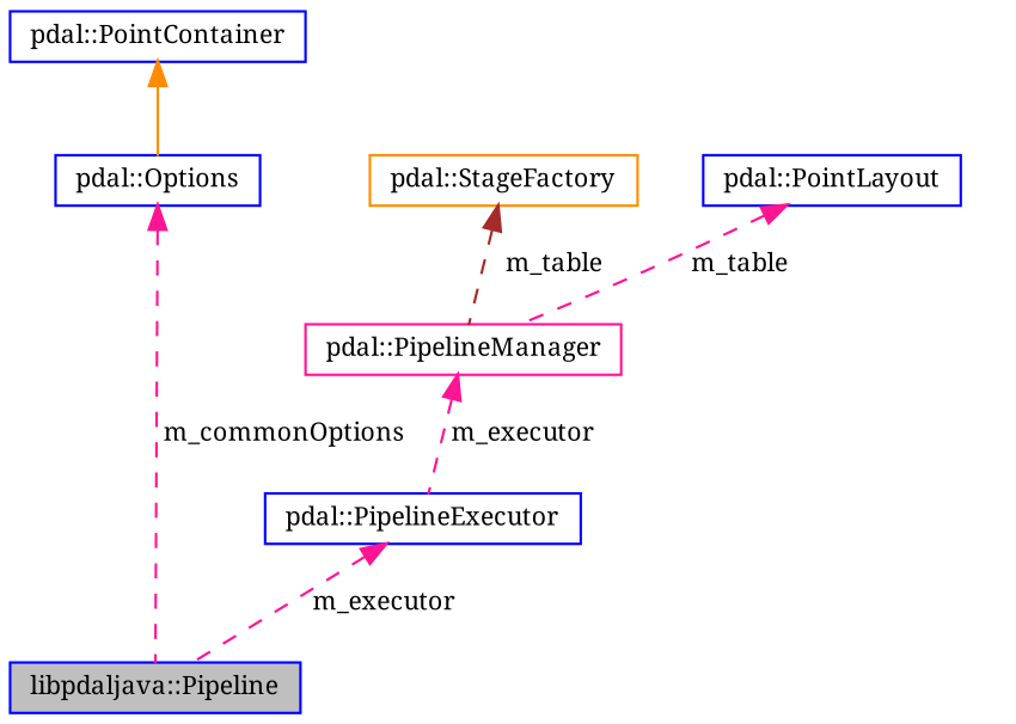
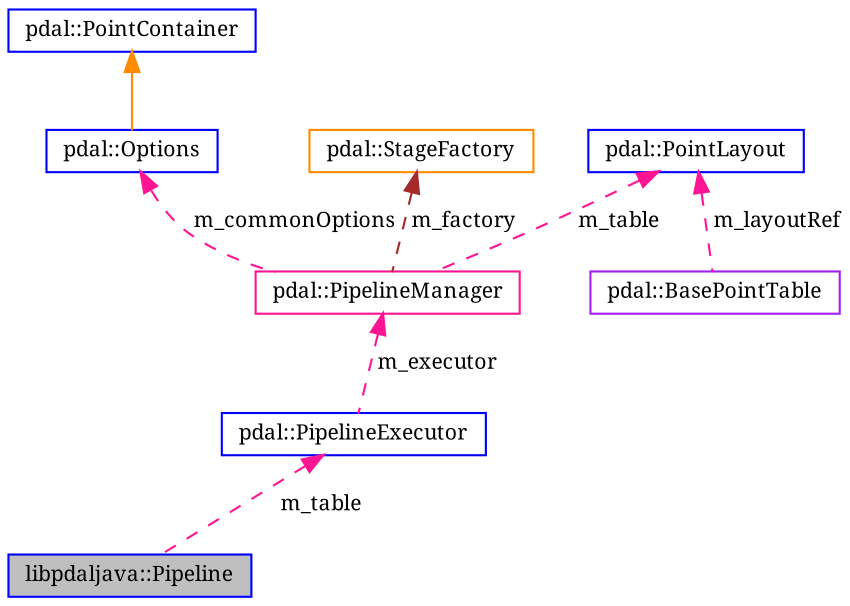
  digraph {
    fontname="Noto Serif"
    node [color=blue fillcolor=white fontname="Noto Serif" fontsize=10 shape=record style=filled]
    edge [color=deeppink dir=back fontname="Noto Serif" fontsize=10 labelfontname=Helvetica labelfontsize=10 style=dashed]
    n1 [fillcolor=grey75 fontcolor=black height=0.2 label="libpdaljava::Pipeline" width=0.4]
    n2 [height=0.2 label="pdal::PipelineExecutor" width=0.4]
    n3 [color=deeppink height=0.2 label="pdal::PipelineManager" width=0.4]
    n4 [color=darkorange height=0.2 label="pdal::StageFactory" width=0.4]
    n5 [height=0.2 label="pdal::Options" width=0.4]
+   n6 [color=purple height=0.2 label="pdal::BasePointTable" width=0.4]
    n7 [height=0.2 label="pdal::PointContainer" width=0.4]
    n8 [height=0.2 label="pdal::PointLayout" width=0.4]
-   n2 -> n1 [label=" m_executor"]
+   n2 -> n1 [label=" m_table"]
    n3 -> n2 [label=" m_executor"]
-   n4 -> n3 [color=brown label=" m_table"]
-   n5 -> n1 [label=" m_commonOptions"]
+   n4 -> n3 [color=brown label=" m_factory"]
+   n5 -> n3 [label=" m_commonOptions"]
    n7 -> n5 [color=darkorange style=solid]
    n8 -> n3 [label=" m_table"]
+   n8 -> n6 [label=" m_layoutRef"]
  }
